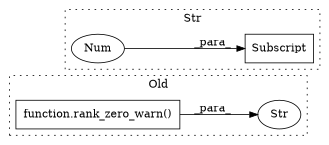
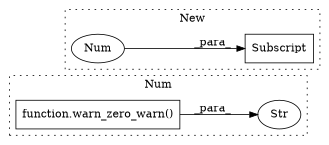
  digraph {
    rankdir=LR
    node [shape=box]
-   n1 [a=75 l="28,10" label="function.rank_zero_warn()" s="12885,13189"]
+   n1 [a=75 l="28,10" label="function.warn_zero_warn()" s="12885,13189"]
    n2 [a=66 l=276 label=Str s=12913 shape=ellipse]
    n3 [a=63 l="31,0" label=Subscript s="12381,0"]
    n4 [a=76 l=1 label=Num s=12410 shape=ellipse]
    subgraph cluster_1 {
-     label=Old
+     label=Num
      style=dotted
      n1
      n2
    }
    subgraph cluster_2 {
-     label=Str
+     label=New
      style=dotted
      n3
      n4
    }
    n1 -> n2 [label=_para_]
    n4 -> n3 [label=_para_]
  }
